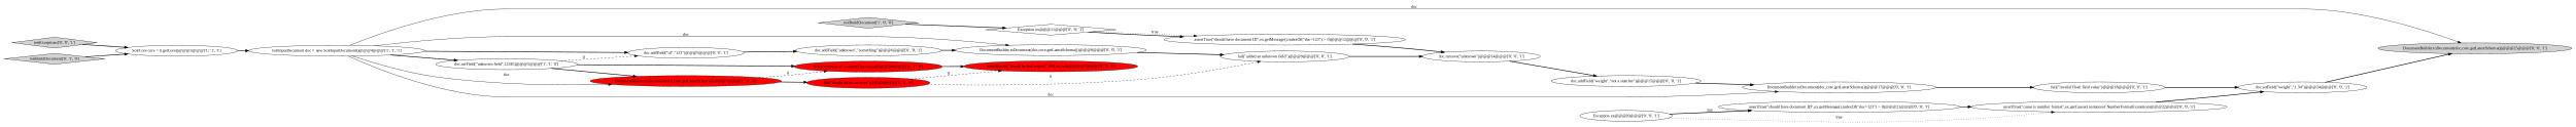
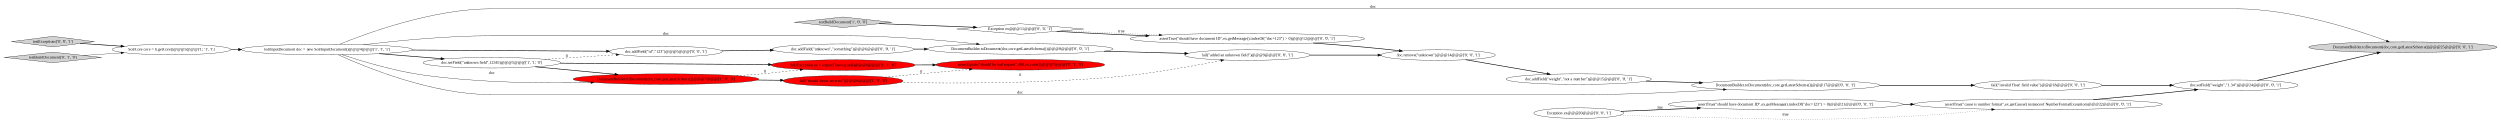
  digraph {
    fontname="Liberation Serif"
    rankdir=LR
    node [fillcolor=white fontname="Liberation Serif" shape=ellipse style=filled]
    edge [fontname="Liberation Serif" style=bold]
    n1 [label="assertTrue(\"should have document ID\",ex.getMessage().indexOf(\"doc=123\") > 0)@@@12@@@['0', '0', '1']"]
    n2 [label="doc.remove(\"unknown\")@@@14@@@['0', '0', '1']"]
    n3 [label="doc.addField(\"weight\",\"not a number\")@@@15@@@['0', '0', '1']"]
    n4 [label="SolrInputDocument doc = new SolrInputDocument()@@@4@@@['1', '1', '1']"]
    n5 [label="doc.setField(\"unknown field\",12345)@@@5@@@['1', '1', '0']"]
    n6 [fillcolor=red label="DocumentBuilder.toDocument(doc,core.getLatestSchema())@@@7@@@['1', '0', '0']"]
    n7 [label="DocumentBuilder.toDocument(doc,core.getLatestSchema())@@@17@@@['0', '0', '1']"]
    n8 [label="doc.addField(\"id\",\"123\")@@@5@@@['0', '0', '1']"]
    n9 [fillcolor=lightgray label="DocumentBuilder.toDocument(doc,core.getLatestSchema())@@@25@@@['0', '0', '1']"]
    n10 [label="DocumentBuilder.toDocument(doc,core.getLatestSchema())@@@8@@@['0', '0', '1']"]
    n11 [fillcolor=red label="SolrException ex = expectThrows(,null)@@@6@@@['0', '1', '0']"]
    n12 [fillcolor=red label="fail(\"should throw an error\")@@@8@@@['1', '0', '0']"]
    n13 [label="fail(\"invalid 'float' field value\")@@@18@@@['0', '0', '1']"]
    n14 [label="doc.addField(\"unknown\",\"something\")@@@6@@@['0', '0', '1']"]
    n15 [label="fail(\"added an unknown field\")@@@9@@@['0', '0', '1']"]
    n16 [fillcolor=red label="assertEquals(\"should be bad request\",400,ex.code())@@@7@@@['0', '1', '0']"]
    n17 [label="assertTrue(\"should have document ID\",ex.getMessage().indexOf(\"doc=123\") > 0)@@@21@@@['0', '0', '1']"]
    n18 [label="assertTrue(\"cause is number format\",ex.getCause() instanceof NumberFormatException)@@@22@@@['0', '0', '1']"]
    n19 [label="doc.setField(\"weight\",\"1.34\")@@@24@@@['0', '0', '1']"]
    n20 [label="SolrCore core = h.getCore()@@@3@@@['1', '1', '1']"]
    n21 [fillcolor=lightgray label="testExceptions['0', '0', '1']" shape=diamond]
    n22 [fillcolor=lightgray label="testBuildDocument['1', '0', '0']" shape=diamond]
    n23 [label="Exception ex@@@11@@@['0', '0', '1']" shape=diamond]
    n24 [fillcolor=lightgray label="testBuildDocument['0', '1', '0']" shape=diamond]
    n25 [label="Exception ex@@@20@@@['0', '0', '1']"]
    n1 -> n2
    n2 -> n3
    n3 -> n7
    n4 -> n5
    n4 -> n6 [label=doc style=solid]
    n4 -> n7 [label=doc style=solid]
    n4 -> n8
    n4 -> n9 [label=doc style=solid]
    n4 -> n10 [label=doc style=solid]
    n5 -> n6
    n5 -> n8 [label=0 style=dashed]
    n5 -> n11
    n6 -> n11 [label=0 style=dashed]
    n6 -> n12
    n7 -> n13
    n8 -> n14
    n10 -> n15
    n11 -> n16
    n12 -> n15 [label=0 style=dashed]
    n12 -> n16 [label=0 style=dashed]
    n13 -> n19
    n14 -> n10
    n15 -> n2
    n17 -> n18
    n18 -> n19
    n19 -> n9
    n20 -> n4
    n21 -> n20
    n22 -> n23
    n23 -> n1 [label=true style=dotted]
    n23 -> n1
-   n24 -> n20
+   n24 -> n20 [style=solid]
    n25 -> n17 [label=true style=dotted]
    n25 -> n17
    n25 -> n18 [label=true style=dotted]
  }
